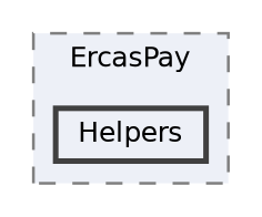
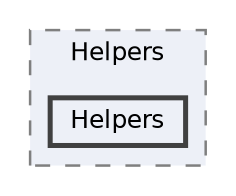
  digraph {
    compound=true
    n1 [color=grey25 fillcolor="#edf0f7" fontname=Helvetica fontsize=10 height=0.2 label=Helpers shape=box style="filled,bold" width=0.4]
    subgraph cluster_1 {
      bgcolor="#edf0f7"
      fontname=Helvetica
      fontsize=10
-     label=ErcasPay
+     label=Helpers
      pencolor=grey50
      style="filled,dashed"
      n1
    }
  }
